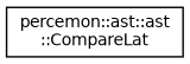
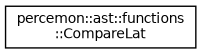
  digraph {
    rankdir=LR
-   n1 [color=black fillcolor=white fontname=Helvetica fontsize=10 height=0.2 label="percemon::ast::ast\l::CompareLat" shape=record style=filled width=0.4]
+   n1 [color=black fillcolor=white fontname=Helvetica fontsize=10 height=0.2 label="percemon::ast::functions\l::CompareLat" shape=record style=filled width=0.4]
  }
